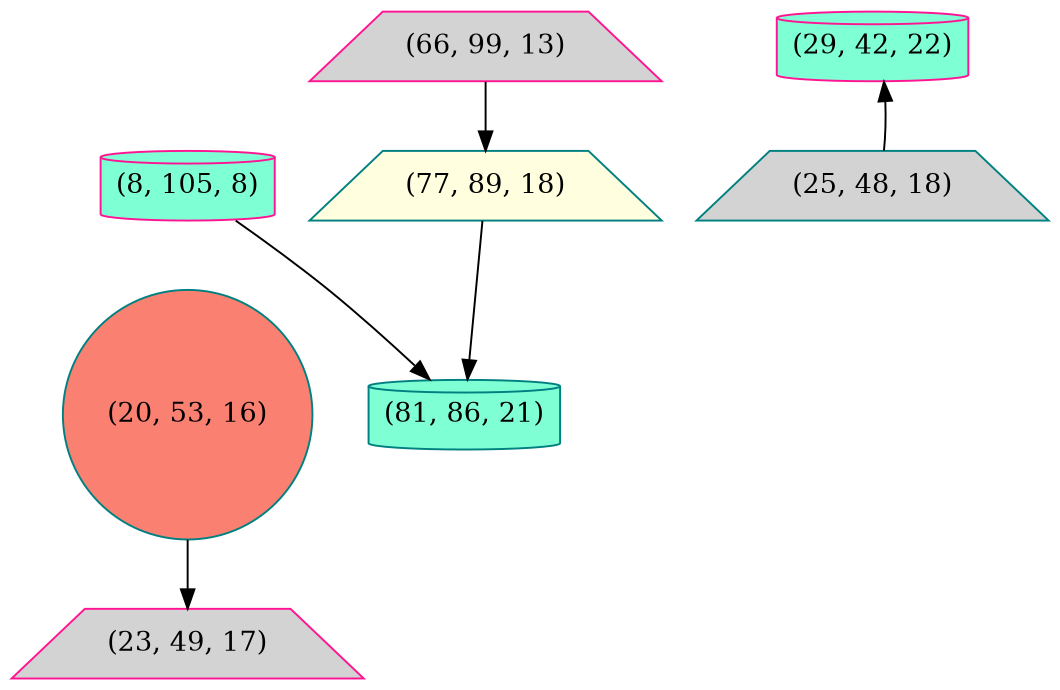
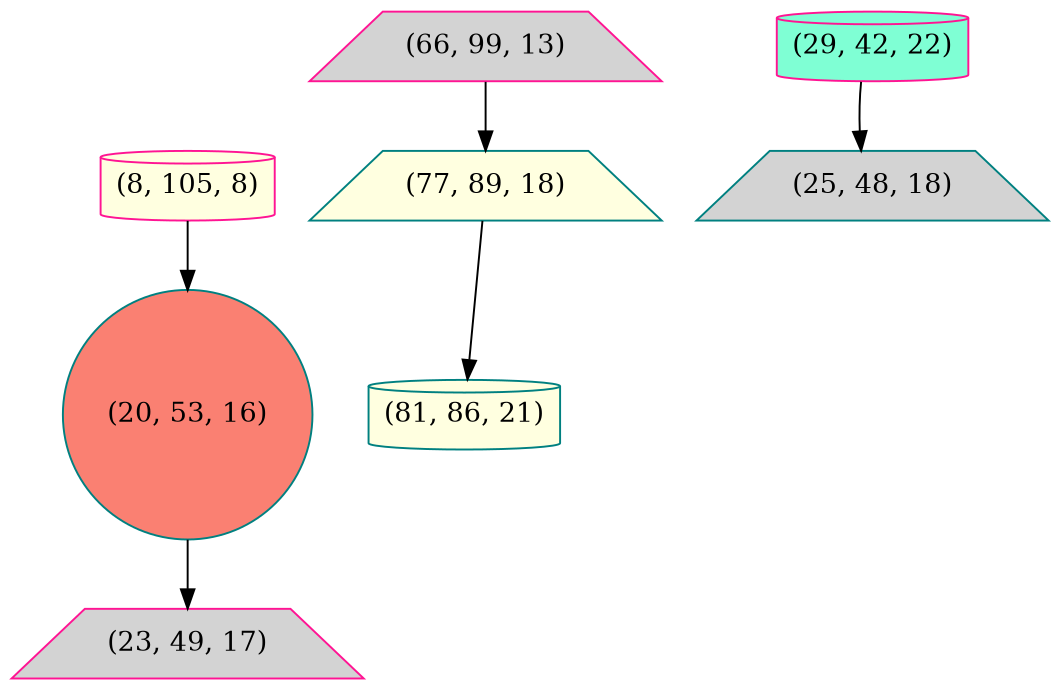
  digraph {
    node [color=deeppink fillcolor=lightgrey shape=trapezium style=filled]
-   "(8, 105, 8)" [fillcolor=aquamarine shape=cylinder]
+   "(8, 105, 8)" [fillcolor=lightyellow shape=cylinder]
    "(20, 53, 16)" [color=teal fillcolor=salmon shape=circle]
    "(23, 49, 17)"
    "(66, 99, 13)"
    "(77, 89, 18)" [color=teal fillcolor=lightyellow]
    "(29, 42, 22)" [fillcolor=aquamarine shape=cylinder]
    "(25, 48, 18)" [color=teal]
-   "(81, 86, 21)" [color=teal fillcolor=aquamarine shape=cylinder]
-   "(8, 105, 8)" -> "(81, 86, 21)"
+   "(81, 86, 21)" [color=teal fillcolor=lightyellow shape=cylinder]
+   "(8, 105, 8)" -> "(20, 53, 16)"
    "(20, 53, 16)" -> "(23, 49, 17)"
    "(66, 99, 13)" -> "(77, 89, 18)"
    "(77, 89, 18)" -> "(81, 86, 21)"
-   "(25, 48, 18)" -> "(29, 42, 22)"
+   "(29, 42, 22)" -> "(25, 48, 18)"
  }
